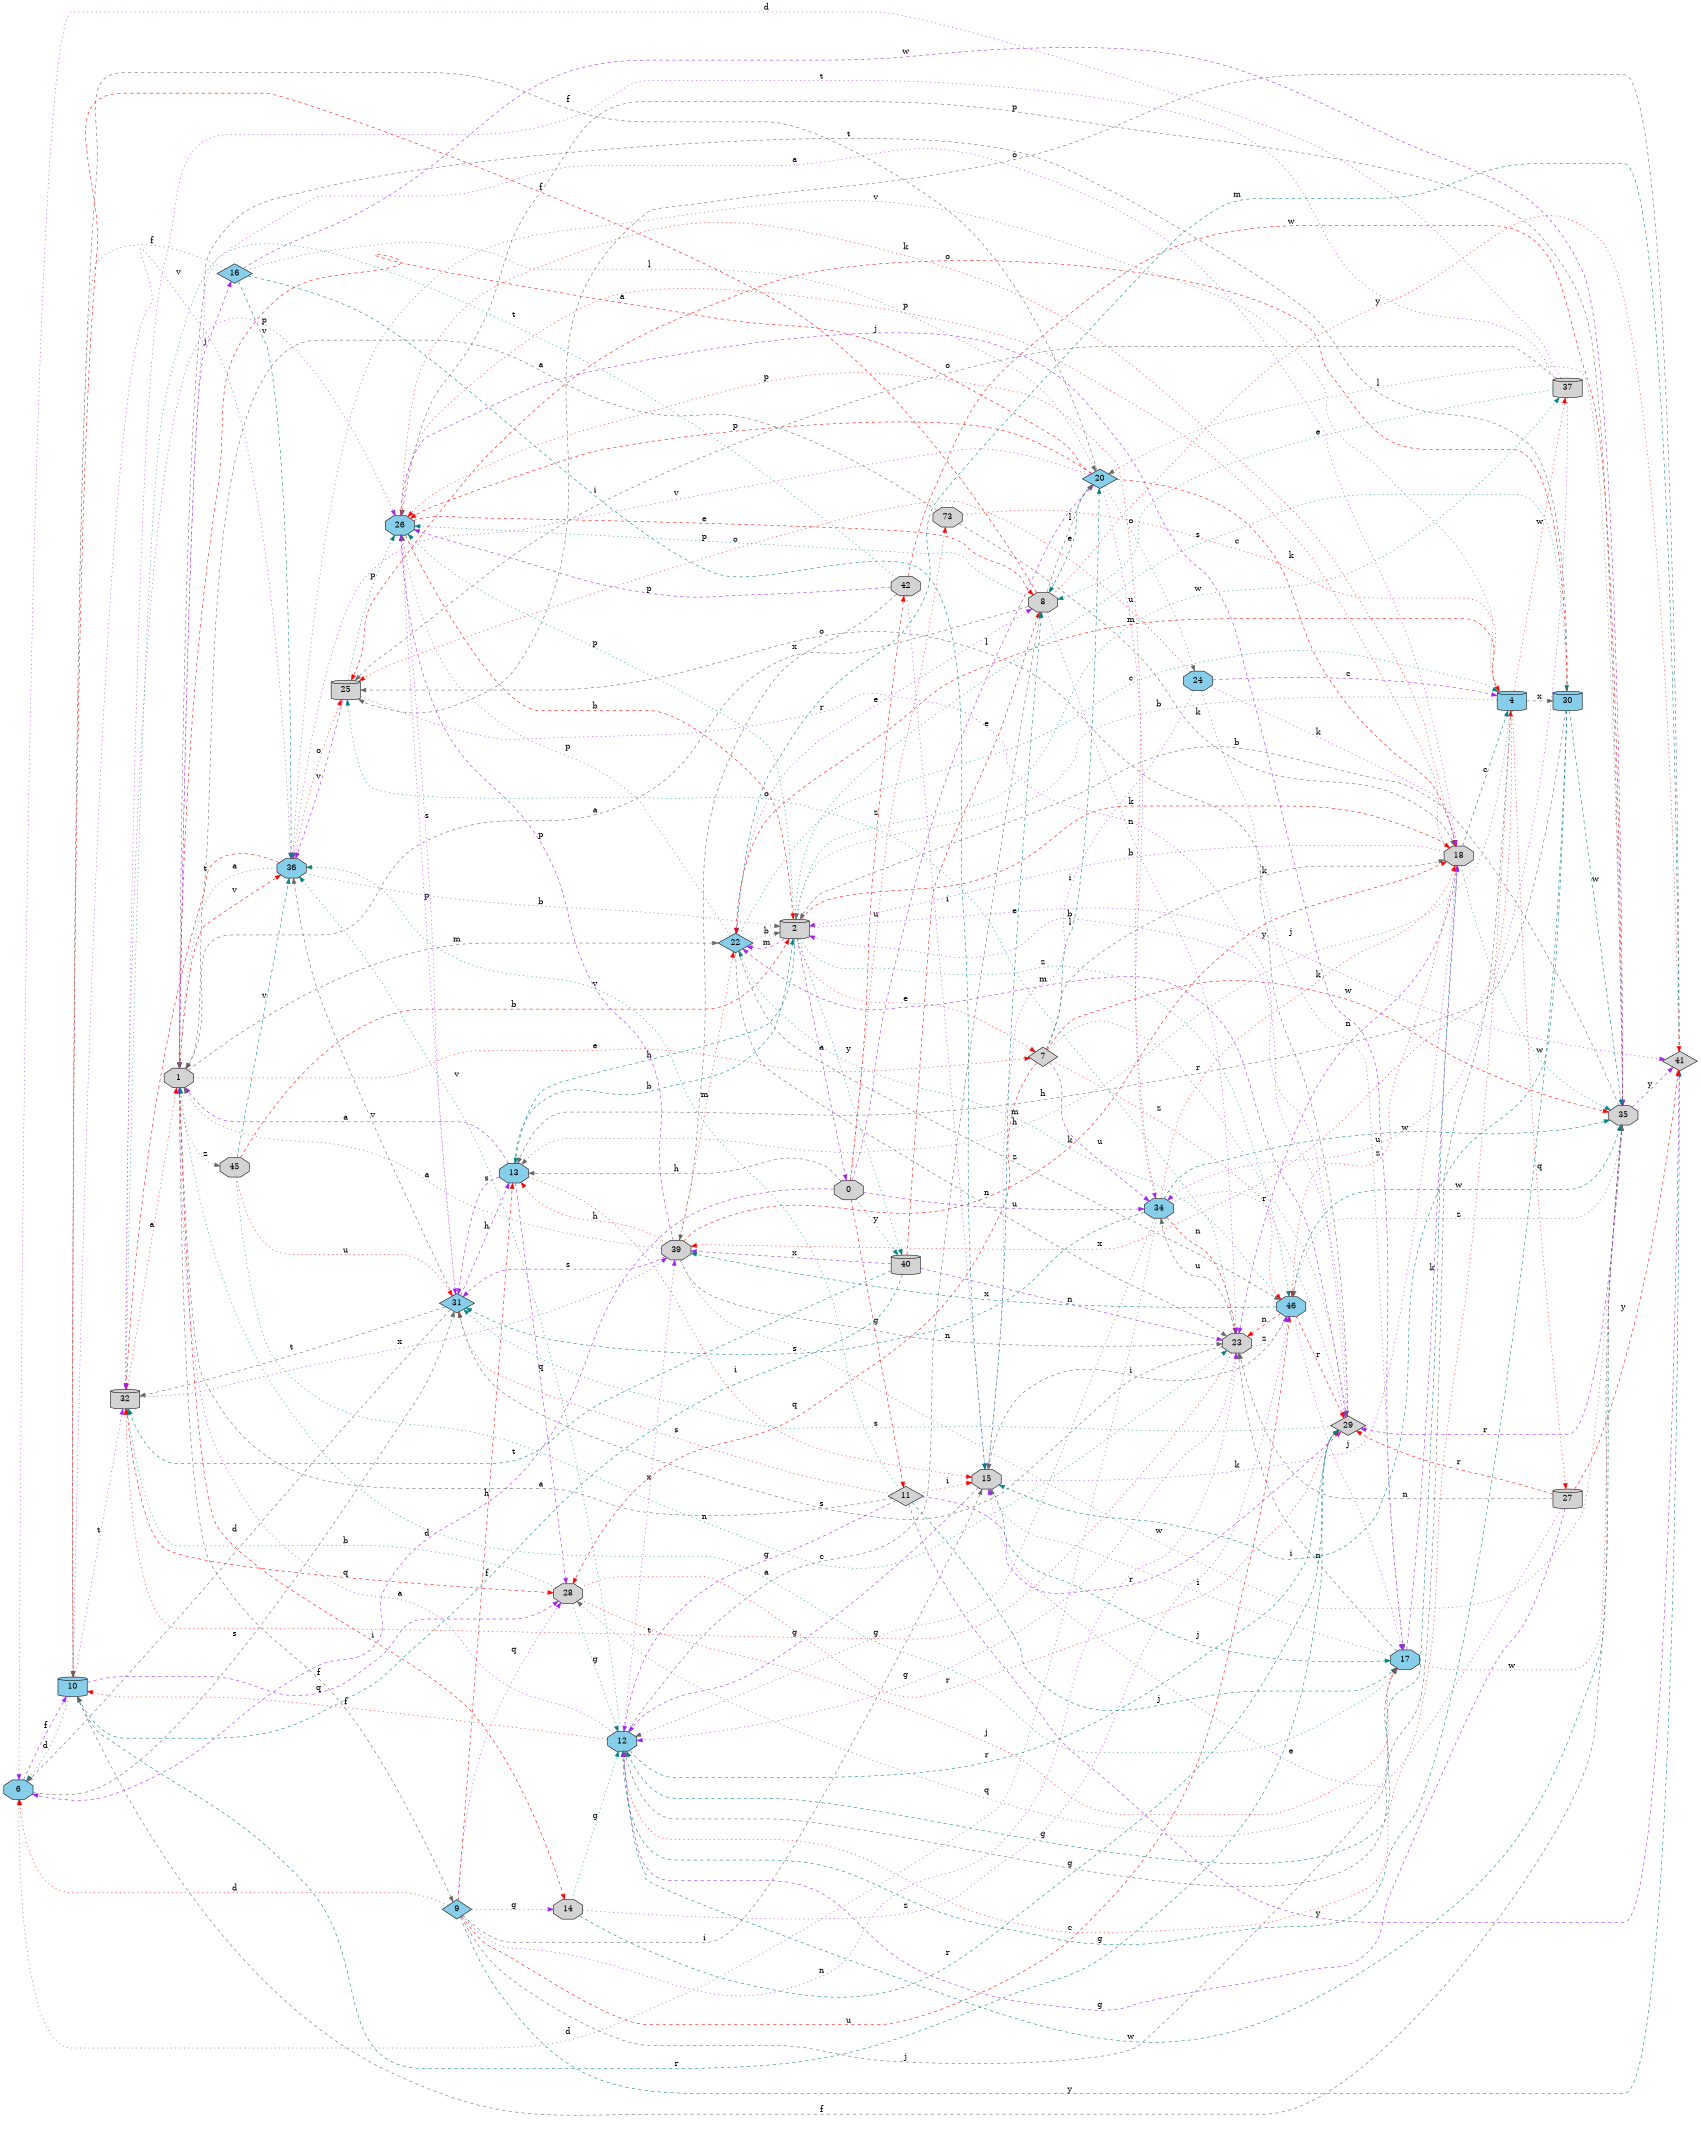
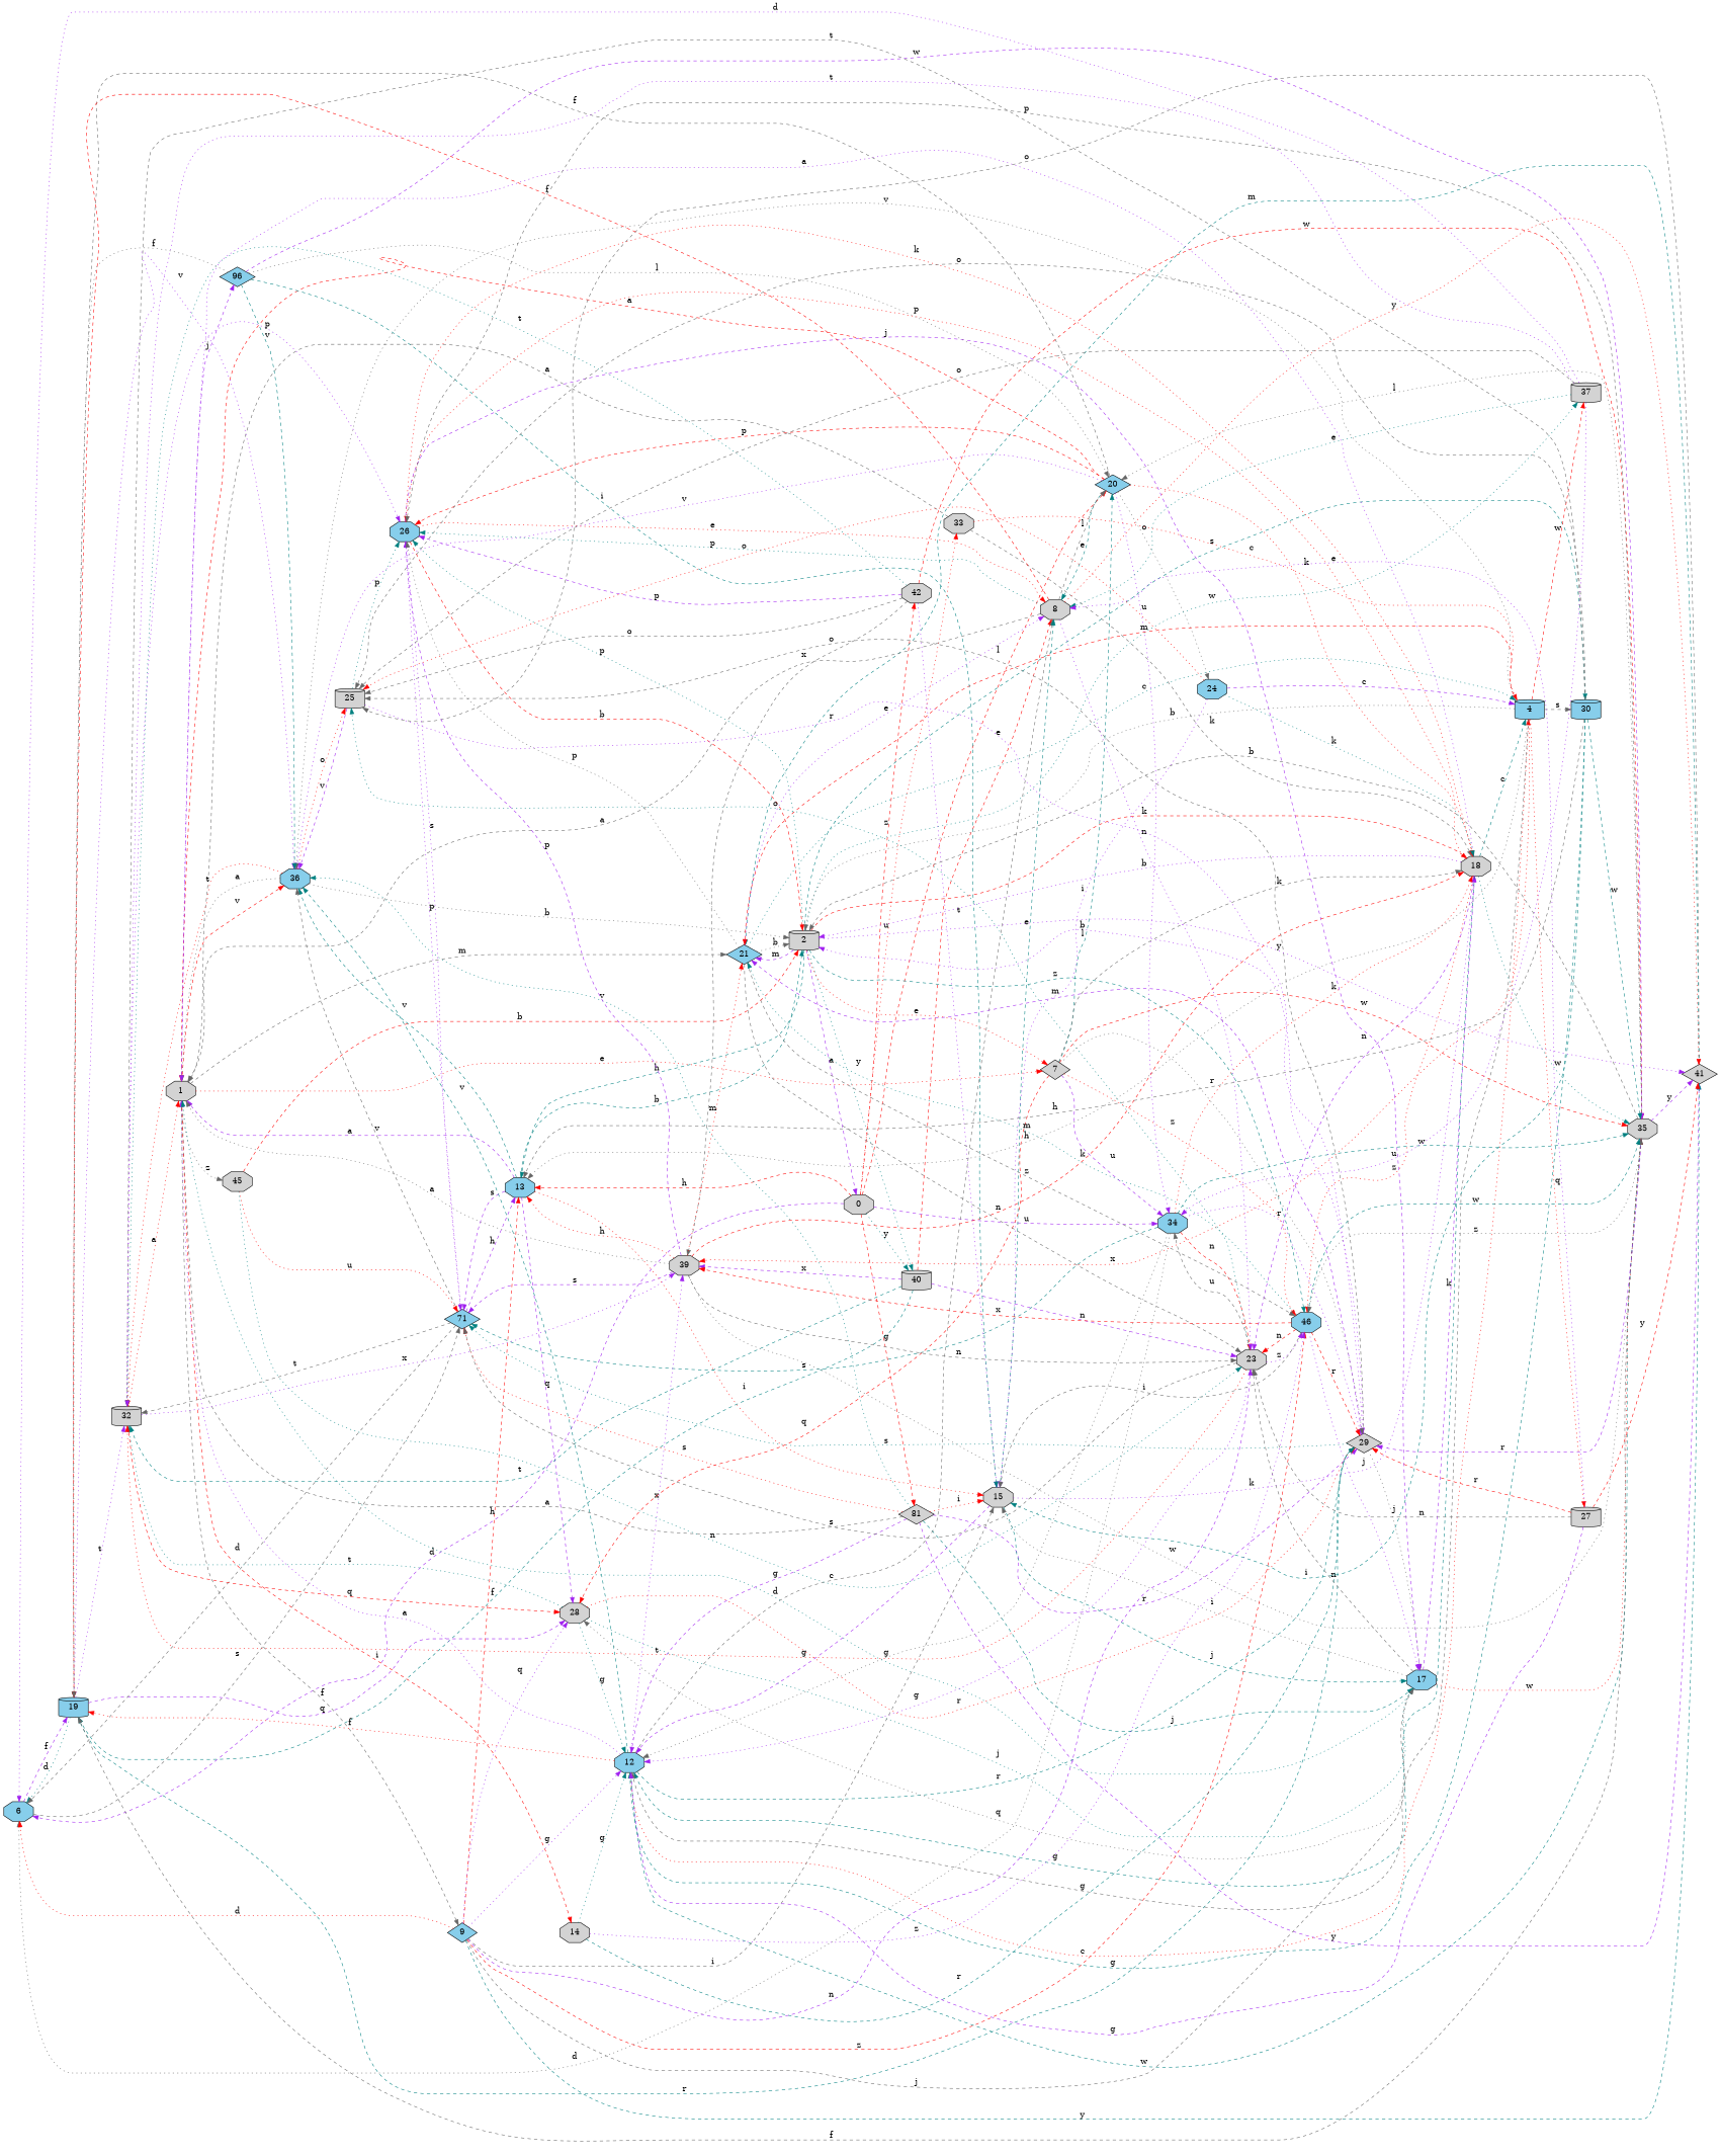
  strict digraph {
    rankdir=LR
    node [fillcolor=lightgrey shape=octagon style=filled]
    edge [color=purple style=dashed]
    6 [fillcolor=skyblue]
    0
-   11 [shape=diamond]
+   11 [shape=diamond label=81]
    13 [fillcolor=skyblue]
    20 [fillcolor=skyblue shape=diamond]
-   33 [label=73]
+   33
    34 [fillcolor=skyblue]
    40 [shape=cylinder]
    42
-   10 [fillcolor=skyblue shape=cylinder]
-   31 [fillcolor=skyblue shape=diamond]
+   10 [fillcolor=skyblue shape=cylinder label=19]
+   31 [fillcolor=skyblue shape=diamond label=71]
    1
    36 [fillcolor=skyblue]
    41 [shape=diamond]
    12 [fillcolor=skyblue]
    29 [shape=diamond]
    15
    17 [fillcolor=skyblue]
    2 [shape=cylinder]
    28
    18
    26 [fillcolor=skyblue]
    8
    24 [fillcolor=skyblue]
    4 [fillcolor=skyblue shape=cylinder]
    n26 [label=35]
    23
    39
    32 [shape=cylinder]
    25 [shape=cylinder]
    7 [shape=diamond]
    9 [fillcolor=skyblue shape=diamond]
    14
-   16 [fillcolor=skyblue shape=diamond]
-   22 [fillcolor=skyblue shape=diamond]
+   16 [fillcolor=skyblue shape=diamond label=96]
+   22 [fillcolor=skyblue shape=diamond label=21]
    45
    46 [fillcolor=skyblue]
    30 [fillcolor=skyblue shape=cylinder]
    37 [shape=cylinder]
    27 [shape=cylinder]
    6 -> 10 [label=f]
    6 -> 31 [color=gray40 label=s]
    0 -> 6 [label=d]
    0 -> 11 [color=red label=g]
-   0 -> 13 [color=gray40 label=h]
-   0 -> 20 [label=l]
+   0 -> 13 [color=red label=h]
+   0 -> 20 [color=red label=l]
    0 -> 33 [color=red label=u style=dotted]
    0 -> 34 [label=u]
    0 -> 40 [color=teal label=y style=dotted]
    0 -> 42 [color=red label=z]
    11 -> 31 [color=red label=s style=dotted]
    11 -> 1 [color=gray40 label=a]
    11 -> 36 [color=teal label=v style=dotted]
    11 -> 41 [label=y]
    11 -> 12 [label=g]
    11 -> 29 [label=r]
    11 -> 15 [color=red label=i style=dotted]
    11 -> 17 [color=teal label=j]
    13 -> 31 [label=s]
    13 -> 1 [label=a]
    13 -> 15 [color=red label=i style=dotted]
    13 -> 2 [color=teal label=b]
    13 -> 28 [label=q]
    20 -> 34 [label=u style=dotted]
    20 -> 10 [color=gray40 label=f]
    20 -> 1 [color=red label=a]
    20 -> 36 [label=v style=dotted]
-   20 -> 18 [color=red label=k]
+   20 -> 18 [color=red label=k style=dotted]
    20 -> 26 [color=red label=p]
    20 -> 8 [color=teal label=e]
    20 -> 24 [color=gray40 label=o style=dotted]
    33 -> 1 [color=gray40 label=a]
    33 -> 18 [color=gray40 label=k]
    33 -> 4 [color=red label=c style=dotted]
    34 -> 6 [color=gray40 label=d style=dotted]
    34 -> 31 [color=teal label=s]
    34 -> 12 [color=gray40 label=g style=dotted]
    34 -> 29 [label=r style=dotted]
    34 -> 18 [color=red label=k style=dotted]
-   34 -> 26 [color=red label=p style=dotted]
    34 -> n26 [color=teal label=w]
    34 -> 23 [color=red label=n]
    40 -> 10 [color=teal label=f]
    40 -> 8 [color=red label=e]
    40 -> 23 [label=n]
    40 -> 39 [label=x]
    40 -> 32 [color=teal label=t]
-   42 -> 15 [label=i style=dotted]
+   42 -> 15 [label=t style=dotted]
    42 -> 26 [label=p]
    42 -> n26 [color=red label=w]
    42 -> 39 [color=gray40 label=x]
    42 -> 32 [color=teal label=t style=dotted]
+   42 -> 25 [color=gray40 label=o]
    10 -> 6 [color=teal label=d style=dotted]
    10 -> 36 [label=v style=dotted]
    10 -> 29 [color=teal label=r]
    10 -> 28 [label=q]
    10 -> 32 [label=t style=dotted]
    31 -> 6 [color=gray40 label=d]
    31 -> 13 [label=h]
    31 -> 36 [color=gray40 label=v]
    31 -> 26 [label=p style=dotted]
    31 -> 32 [color=gray40 label=t]
    1 -> 36 [color=red label=v]
    1 -> 7 [color=red label=e style=dotted]
    1 -> 9 [color=gray40 label=f]
    1 -> 14 [color=red label=i]
    1 -> 16 [label=j]
    1 -> 22 [color=gray40 label=m]
    1 -> 45 [color=gray40 label=z style=dotted]
    36 -> 1 [color=gray40 label=a style=dotted]
    36 -> 2 [color=gray40 label=b style=dotted]
-   36 -> 32 [color=red label=t]
+   36 -> 32 [color=red label=t style=dotted]
    36 -> 25 [color=red label=o style=dotted]
    41 -> 25 [color=gray40 label=o]
    41 -> 22 [color=teal label=m]
    12 -> 10 [color=red label=f style=dotted]
    12 -> 1 [label=a style=dotted]
-   12 -> 36 [color=teal label=v style=dotted]
+   12 -> 36 [color=teal label=v]
    12 -> 29 [color=teal label=r]
    12 -> 8 [color=gray40 label=c]
    12 -> 4 [color=red label=c style=dotted]
    12 -> n26 [color=teal label=w]
    12 -> 39 [label=x style=dotted]
    29 -> 31 [color=teal label=s style=dotted]
-   24 -> 17 [color=gray40 label=j style=dotted]
+   29 -> 17 [color=gray40 label=j style=dotted]
    29 -> 2 [label=b style=dotted]
    29 -> 25 [color=gray40 label=o]
    29 -> 22 [label=m]
    15 -> 12 [label=g]
    15 -> 17 [color=teal label=j]
    15 -> 18 [label=k style=dotted]
    15 -> 8 [color=teal label=e]
-   17 -> 1 [color=teal label=a style=dotted]
+   17 -> 1 [color=teal label=d style=dotted]
    17 -> 15 [color=gray40 label=i style=dotted]
    17 -> 28 [color=gray40 label=q style=dotted]
    17 -> 18 [label=k]
    17 -> n26 [color=red label=w style=dotted]
    17 -> 23 [color=gray40 label=n]
    2 -> 0 [label=a]
    2 -> 13 [color=teal label=h]
    2 -> 40 [color=teal label=y style=dotted]
    2 -> 41 [label=y style=dotted]
    2 -> 18 [color=red label=k]
    2 -> 26 [color=teal label=p style=dotted]
    2 -> 7 [color=red label=e style=dotted]
    2 -> 22 [label=m]
-   2 -> 46 [color=teal label=z style=dotted]
-   2 -> 30 [color=teal label=s style=dotted]
+   2 -> 46 [color=teal label=z]
+   2 -> 30 [color=teal label=s]
    2 -> 37 [color=teal label=w style=dotted]
    28 -> 12 [color=teal label=g style=dotted]
    28 -> 29 [color=red label=r style=dotted]
-   28 -> 17 [color=red label=j style=dotted]
-   28 -> 32 [color=teal label=b style=dotted]
+   28 -> 17 [color=teal label=j style=dotted]
+   28 -> 32 [color=teal label=t style=dotted]
    18 -> 1 [label=a style=dotted]
    18 -> 12 [color=teal label=g]
    18 -> 2 [label=b style=dotted]
    18 -> 26 [color=red label=p style=dotted]
    18 -> 4 [color=teal label=c]
    18 -> n26 [color=teal label=w style=dotted]
    18 -> 23 [label=n]
    18 -> 46 [color=red label=z style=dotted]
    26 -> 31 [label=s style=dotted]
    26 -> 17 [label=j]
    26 -> 2 [color=red label=b]
    26 -> 18 [color=red label=k style=dotted]
-   26 -> 8 [color=red label=e]
+   26 -> 8 [color=red label=e style=dotted]
    8 -> 20 [color=gray40 label=l]
    8 -> 10 [color=red label=f]
    8 -> 1 [color=gray40 label=a]
    8 -> 41 [color=red label=y style=dotted]
    8 -> 26 [color=teal label=p style=dotted]
    8 -> 23 [label=n style=dotted]
    24 -> 15 [label=i style=dotted]
-   24 -> 18 [label=k style=dotted]
+   24 -> 18 [color=teal label=k style=dotted]
    24 -> 4 [label=c]
    24 -> 25 [color=red label=o style=dotted]
    4 -> 13 [color=gray40 label=h style=dotted]
    4 -> 36 [color=gray40 label=v style=dotted]
    4 -> 12 [color=gray40 label=g]
    4 -> 2 [color=gray40 label=b style=dotted]
    4 -> 39 [color=red label=x style=dotted]
    4 -> 22 [color=red label=m]
-   4 -> 30 [color=gray40 label=x]
-   4 -> 37 [color=red label=w style=dotted]
+   4 -> 30 [color=gray40 label=s]
+   4 -> 37 [color=red label=w]
    4 -> 27 [color=red label=q style=dotted]
    n26 -> 20 [color=gray40 label=l style=dotted]
    n26 -> 10 [color=gray40 label=f]
    n26 -> 41 [label=y]
    n26 -> 29 [label=r]
    n26 -> 2 [color=gray40 label=b]
    n26 -> 26 [color=gray40 label=p]
    n26 -> 46 [color=gray40 label=z style=dotted]
    23 -> 34 [color=gray40 label=u]
    23 -> 31 [color=gray40 label=s]
    23 -> 12 [label=g style=dotted]
    23 -> 32 [color=red label=t style=dotted]
    23 -> 25 [color=teal label=o style=dotted]
    23 -> 46 [label=z style=dotted]
    39 -> 13 [color=red label=h style=dotted]
    39 -> 31 [label=s]
    39 -> 1 [color=gray40 label=a style=dotted]
    39 -> 18 [color=red label=k]
    39 -> 26 [label=p]
    39 -> n26 [color=gray40 label=w style=dotted]
    39 -> 23 [color=gray40 label=n]
    39 -> 22 [color=red label=m style=dotted]
    32 -> 1 [color=red label=a style=dotted]
    32 -> 28 [color=red label=q]
    32 -> 26 [label=p style=dotted]
    32 -> 39 [label=x style=dotted]
    25 -> 36 [label=v]
    25 -> 29 [label=r style=dotted]
    25 -> 26 [color=teal label=p style=dotted]
    7 -> 20 [color=teal label=l]
    7 -> 34 [label=u]
    7 -> 29 [color=gray40 label=r style=dotted]
    7 -> 28 [color=red label=q]
    7 -> 18 [color=gray40 label=k]
    7 -> n26 [color=red label=w]
    7 -> 46 [color=red label=z style=dotted]
    9 -> 6 [color=red label=d style=dotted]
    9 -> 13 [color=red label=h]
    9 -> 41 [color=teal label=y]
-   9 -> 14 [label=g style=dotted]
+   9 -> 12 [label=g style=dotted]
    9 -> 15 [color=gray40 label=i]
    9 -> 17 [color=gray40 label=j]
    9 -> 28 [label=q style=dotted]
-   9 -> 23 [label=n style=dotted]
-   9 -> 46 [color=red label=u]
+   9 -> 23 [label=n]
+   9 -> 46 [color=red label=z]
    14 -> 12 [color=teal label=g style=dotted]
    14 -> 29 [color=teal label=r]
    14 -> 46 [label=z style=dotted]
    16 -> 20 [color=gray40 label=l style=dotted]
    16 -> 10 [color=gray40 label=f style=dotted]
    16 -> 36 [color=teal label=v]
    16 -> 15 [color=teal label=i]
    16 -> n26 [label=w]
    22 -> 2 [color=gray40 label=b style=dotted]
    22 -> 26 [color=gray40 label=p style=dotted]
    22 -> 8 [label=e style=dotted]
    22 -> 4 [color=teal label=c style=dotted]
    22 -> 23 [color=gray40 label=n]
    22 -> 46 [color=gray40 label=z]
    45 -> 31 [color=red label=u style=dotted]
-   45 -> 36 [color=teal label=v]
+   13 -> 36 [color=teal label=v]
    45 -> 2 [color=red label=b]
    45 -> 23 [color=teal label=n style=dotted]
    46 -> 29 [color=red label=r]
    46 -> 15 [color=gray40 label=i]
    46 -> 17 [label=j style=dotted]
    46 -> n26 [color=teal label=w]
    46 -> 23 [color=red label=n]
-   46 -> 39 [color=teal label=x]
+   46 -> 39 [color=red label=x]
    46 -> 22 [color=teal label=m style=dotted]
    30 -> 13 [color=gray40 label=h]
    30 -> 12 [color=teal label=g]
    30 -> 15 [color=teal label=i]
    30 -> n26 [color=teal label=w]
-   30 -> 1 [color=gray40 label=t]
-   30 -> 25 [color=red label=o]
+   30 -> 32 [color=gray40 label=t]
+   30 -> 25 [color=gray40 label=o]
    37 -> 6 [label=d style=dotted]
    37 -> 34 [label=u style=dotted]
    37 -> 8 [color=teal label=e style=dotted]
    37 -> 32 [label=t style=dotted]
    37 -> 25 [color=gray40 label=o]
    27 -> 41 [color=red label=y]
    27 -> 12 [label=g]
    27 -> 29 [color=red label=r]
-   27 -> 15 [label=e style=dotted]
+   27 -> 8 [label=e style=dotted]
    27 -> 23 [color=gray40 label=n]
  }
